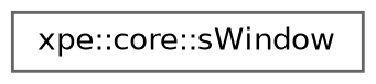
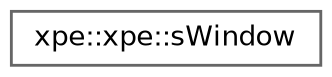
  digraph {
    rankdir=LR
-   n1 [color=grey40 fillcolor=white fontname=Helvetica fontsize=10 height=0.2 label="xpe::core::sWindow" shape=box style=filled width=0.4]
+   n1 [color=grey40 fillcolor=white fontname=Helvetica fontsize=10 height=0.2 label="xpe::xpe::sWindow" shape=box style=filled width=0.4]
  }
